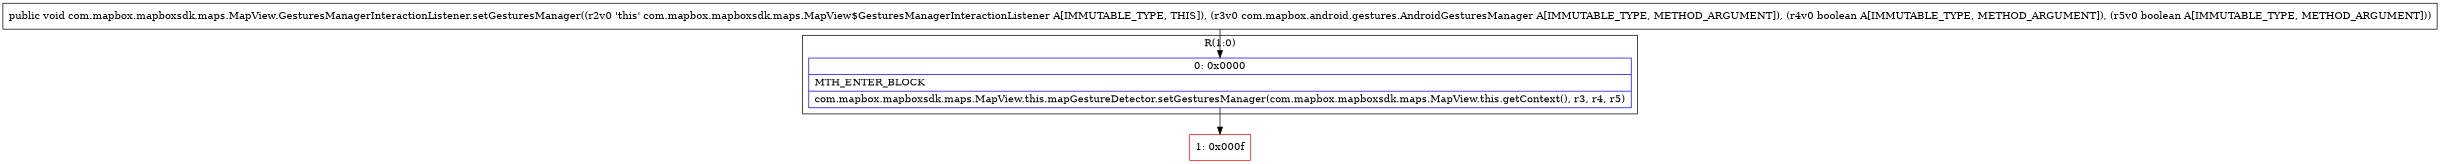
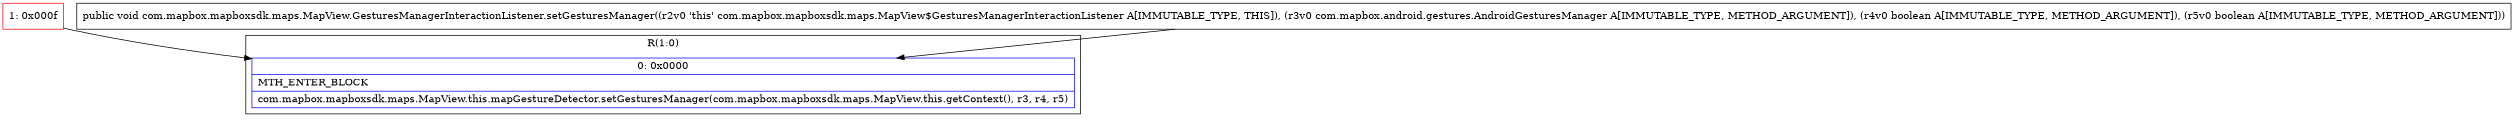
  digraph {
    node [shape=record]
    n1 [color=blue label="{0\:\ 0x0000|MTH_ENTER_BLOCK\l|com.mapbox.mapboxsdk.maps.MapView.this.mapGestureDetector.setGesturesManager(com.mapbox.mapboxsdk.maps.MapView.this.getContext(), r3, r4, r5)\l}"]
    n2 [color=red label="{1\:\ 0x000f}"]
    n3 [label="{public void com.mapbox.mapboxsdk.maps.MapView.GesturesManagerInteractionListener.setGesturesManager((r2v0 'this' com.mapbox.mapboxsdk.maps.MapView$GesturesManagerInteractionListener A[IMMUTABLE_TYPE, THIS]), (r3v0 com.mapbox.android.gestures.AndroidGesturesManager A[IMMUTABLE_TYPE, METHOD_ARGUMENT]), (r4v0 boolean A[IMMUTABLE_TYPE, METHOD_ARGUMENT]), (r5v0 boolean A[IMMUTABLE_TYPE, METHOD_ARGUMENT])) }"]
    subgraph cluster_1 {
      label="R(1:0)"
      n1
    }
-   n1 -> n2
+   n2 -> n1
    n3 -> n1
  }
